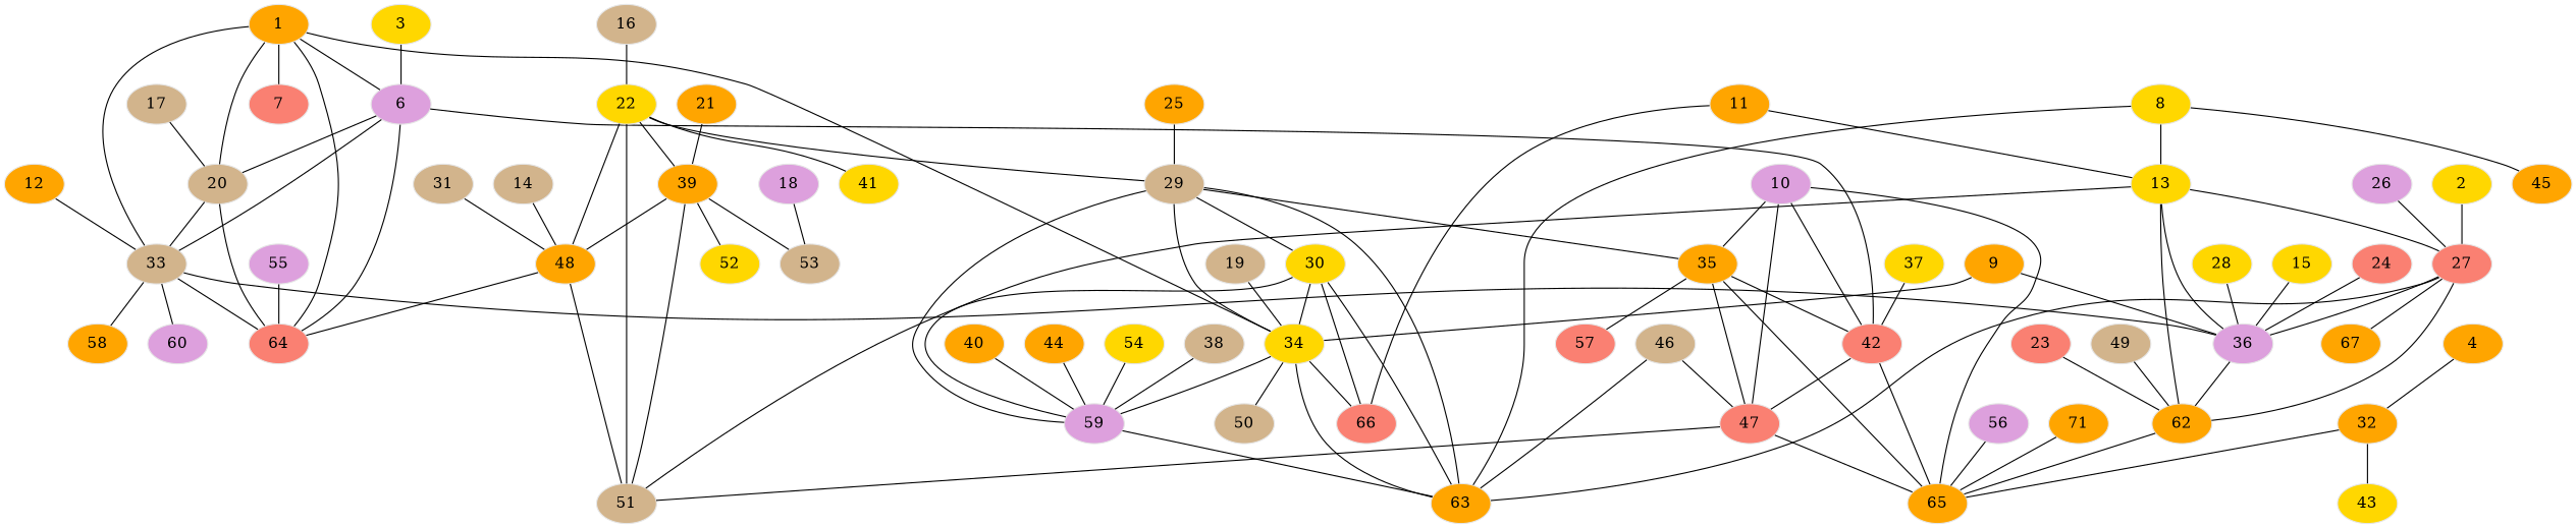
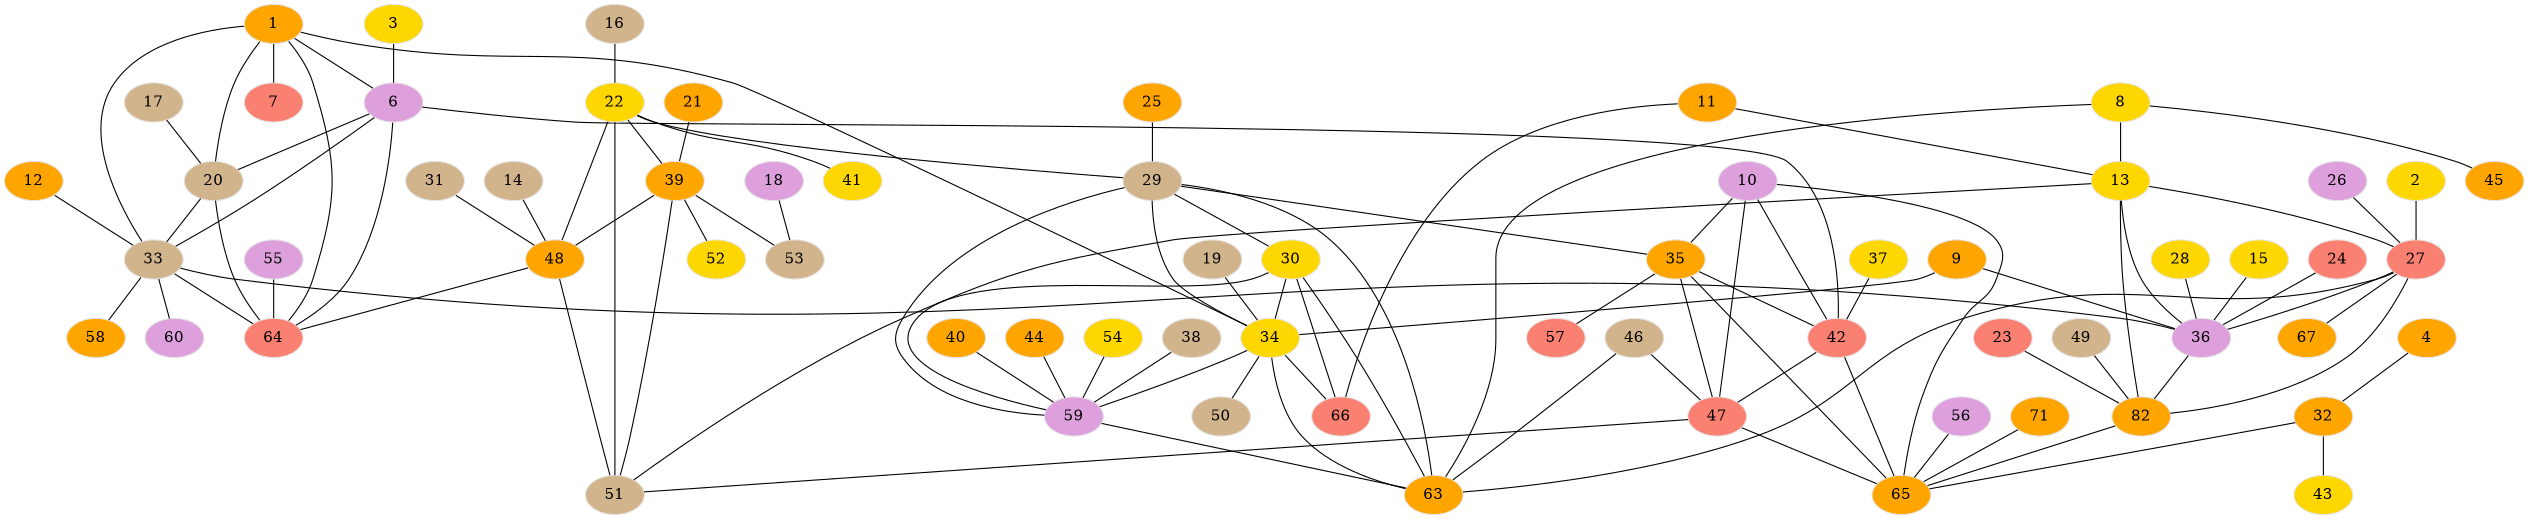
  graph {
    node [color=gray90 fillcolor=orange style=filled]
    edge [weight=1.0]
    6 [fillcolor=plum]
    1
    7 [fillcolor=salmon]
    20 [fillcolor=tan]
    33 [fillcolor=tan]
    34 [fillcolor=gold]
    64 [fillcolor=salmon]
    42 [fillcolor=salmon]
    36 [fillcolor=plum]
    58
    60 [fillcolor=plum]
    63
    66 [fillcolor=salmon]
    59 [fillcolor=plum]
    50 [fillcolor=tan]
    2 [fillcolor=gold]
    27 [fillcolor=salmon]
-   62
+   62 [label=82]
    67
    3 [fillcolor=gold]
    4
    32
    65
    43 [fillcolor=gold]
    51 [fillcolor=tan]
    39
    48
    53 [fillcolor=tan]
    52 [fillcolor=gold]
    47 [fillcolor=salmon]
    8 [fillcolor=gold]
    13 [fillcolor=gold]
    45
    9
    10 [fillcolor=plum]
    35
    57 [fillcolor=salmon]
    11
    12
    14 [fillcolor=tan]
    15 [fillcolor=gold]
    16 [fillcolor=tan]
    22 [fillcolor=gold]
    29 [fillcolor=tan]
    41 [fillcolor=gold]
    17 [fillcolor=tan]
    18 [fillcolor=plum]
    19 [fillcolor=tan]
    21
    30 [fillcolor=gold]
    23 [fillcolor=salmon]
    24 [fillcolor=salmon]
    25
    26 [fillcolor=plum]
    28 [fillcolor=gold]
    31 [fillcolor=tan]
    37 [fillcolor=gold]
    38 [fillcolor=tan]
    40
    44
    46 [fillcolor=tan]
    49 [fillcolor=tan]
    54 [fillcolor=gold]
    55 [fillcolor=plum]
    56 [fillcolor=plum]
    n66 [label=71]
    6 -- 20 [weight=2.0]
    6 -- 33
    6 -- 64
    6 -- 42
    1 -- 6
    1 -- 7
    1 -- 20 [weight=2.0]
    1 -- 33
    1 -- 34
    1 -- 64
    20 -- 33 [weight=2.0]
    20 -- 64 [weight=2.0]
    33 -- 64
    33 -- 36
    33 -- 58
    33 -- 60
    34 -- 63
    34 -- 66
    34 -- 59 [weight=2.0]
    34 -- 50
    42 -- 65
    42 -- 47
    36 -- 62
    59 -- 63 [weight=2.0]
    2 -- 27
    27 -- 36 [weight=2.0]
    27 -- 63
    27 -- 62 [weight=2.0]
    27 -- 67
    62 -- 65
    3 -- 6
    4 -- 32
    32 -- 65
    32 -- 43
    39 -- 51
    39 -- 48
    39 -- 53
    39 -- 52
    48 -- 64
    48 -- 51
    47 -- 65
    47 -- 51
    8 -- 63
    8 -- 13
    8 -- 45
    13 -- 36 [weight=2.0]
    13 -- 27 [weight=4.0]
    13 -- 62 [weight=2.0]
    13 -- 51
    9 -- 34
    9 -- 36
    10 -- 42 [weight=2.0]
    10 -- 65 [weight=2.0]
    10 -- 47 [weight=2.0]
    10 -- 35 [weight=2.0]
    35 -- 42
    35 -- 65
    35 -- 47
    35 -- 57
    11 -- 66
    11 -- 13
    12 -- 33
    14 -- 48
    15 -- 36
    16 -- 22
    22 -- 51 [weight=3.0]
    22 -- 39 [weight=3.0]
    22 -- 48 [weight=3.0]
    22 -- 29
    22 -- 41
    29 -- 34
    29 -- 63
    29 -- 59 [weight=2.0]
    29 -- 35
    29 -- 30
    17 -- 20
    18 -- 53
    19 -- 34
    21 -- 39
    30 -- 34
    30 -- 63
    30 -- 66
    30 -- 59 [weight=2.0]
    23 -- 62
    24 -- 36
    25 -- 29
    26 -- 27
    28 -- 36
    31 -- 48
    37 -- 42
    38 -- 59
    40 -- 59
    44 -- 59
    46 -- 63
    46 -- 47
    49 -- 62
    54 -- 59
    55 -- 64
    56 -- 65
    n66 -- 65
  }
